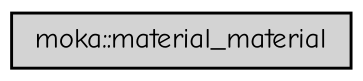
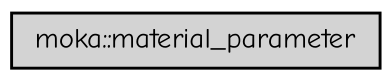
  digraph {
    rankdir=LR
    fontname="Comic Neue"
-   n1 [color=black fillcolor=lightgrey fontname="Comic Neue" fontsize=10 height=0.2 label="moka::material_material" shape=record style=filled width=0.4]
+   n1 [color=black fillcolor=lightgrey fontname="Comic Neue" fontsize=10 height=0.2 label="moka::material_parameter" shape=record style=filled width=0.4]
  }
